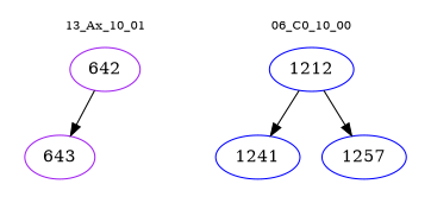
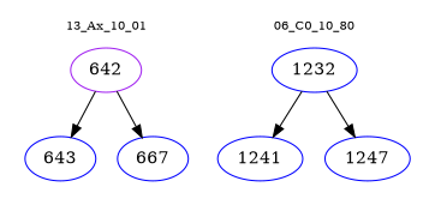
  digraph {
    node [color=blue]
    edge [color=black]
    n1 [color=purple label=642]
-   n2 [color=purple label=643]
-   n4 [label=1212]
+   n2 [label=643]
+   n3 [label=667]
+   n4 [label=1232]
    n5 [label=1241]
-   n6 [label=1257]
+   n6 [label=1247]
    subgraph cluster_1 {
      color=white
      fontsize=10
      label="13_Ax_10_01"
      n1
      n2
+     n3
    }
    subgraph cluster_2 {
      color=white
      fontsize=10
-     label="06_C0_10_00"
+     label="06_C0_10_80"
      n4
      n5
      n6
    }
    n1 -> n2
+   n1 -> n3
    n4 -> n5
    n4 -> n6
  }
